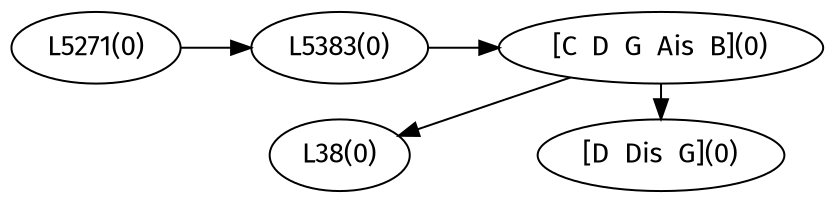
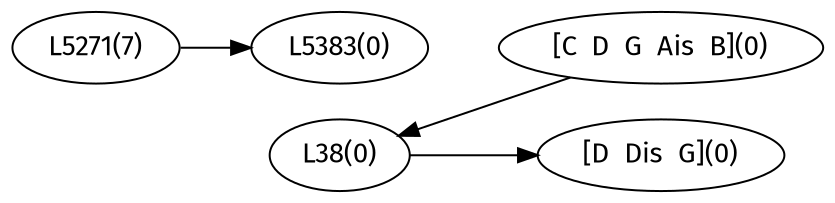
  digraph {
    fontname="Fira Sans"
    rankdir=LR
    node [fontname="Fira Sans"]
    edge [fontname="Fira Sans"]
-   "L5271(0)"
+   "L5271(0)" [label="L5271(7)"]
    "L38(0)"
    n3 [label="L5383(0)"]
    "[D  Dis  G](0)"
    "[C  D  G  Ais  B](0)"
    subgraph sub_1 {
      rank=min
      "L5271(0)"
    }
    subgraph sub_2 {
      rank=same
      "L38(0)"
      n3
    }
    subgraph sub_3 {
      rank=max
      "[D  Dis  G](0)"
      "[C  D  G  Ais  B](0)"
    }
    "L5271(0)" -> n3
-   "[C  D  G  Ais  B](0)" -> "[D  Dis  G](0)"
-   n3 -> "[C  D  G  Ais  B](0)"
+   "L38(0)" -> "[D  Dis  G](0)"
    "[C  D  G  Ais  B](0)" -> "L38(0)"
  }
